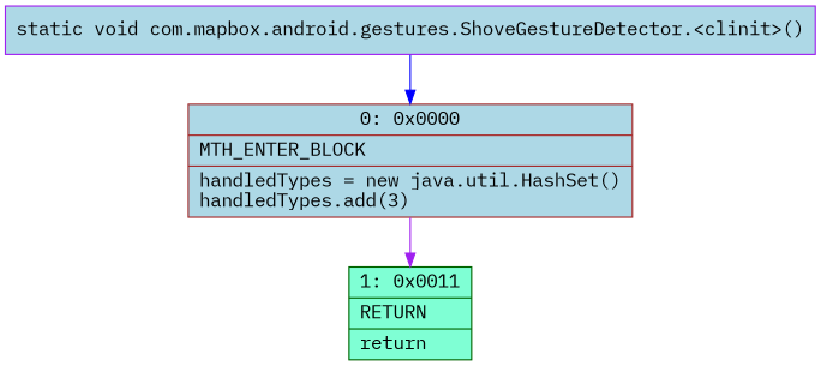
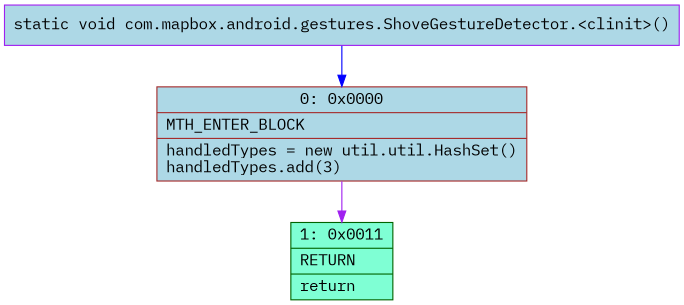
  digraph {
    fontname="IBM Plex Mono"
    node [shape=record style=filled fillcolor=lightblue fontname="IBM Plex Mono"]
    edge [fontname="IBM Plex Mono"]
-   n1 [label="{0\:\ 0x0000|MTH_ENTER_BLOCK\l|handledTypes = new java.util.HashSet()\lhandledTypes.add(3)\l}" color=brown]
+   n1 [label="{0\:\ 0x0000|MTH_ENTER_BLOCK\l|handledTypes = new util.util.HashSet()\lhandledTypes.add(3)\l}" color=brown]
    n2 [label="{1\:\ 0x0011|RETURN\l|return\l}" fillcolor=aquamarine color=darkgreen]
    n3 [label="{static void com.mapbox.android.gestures.ShoveGestureDetector.\<clinit\>() }" color=purple]
    n1 -> n2 [color=purple]
    n3 -> n1 [color=blue]
  }
